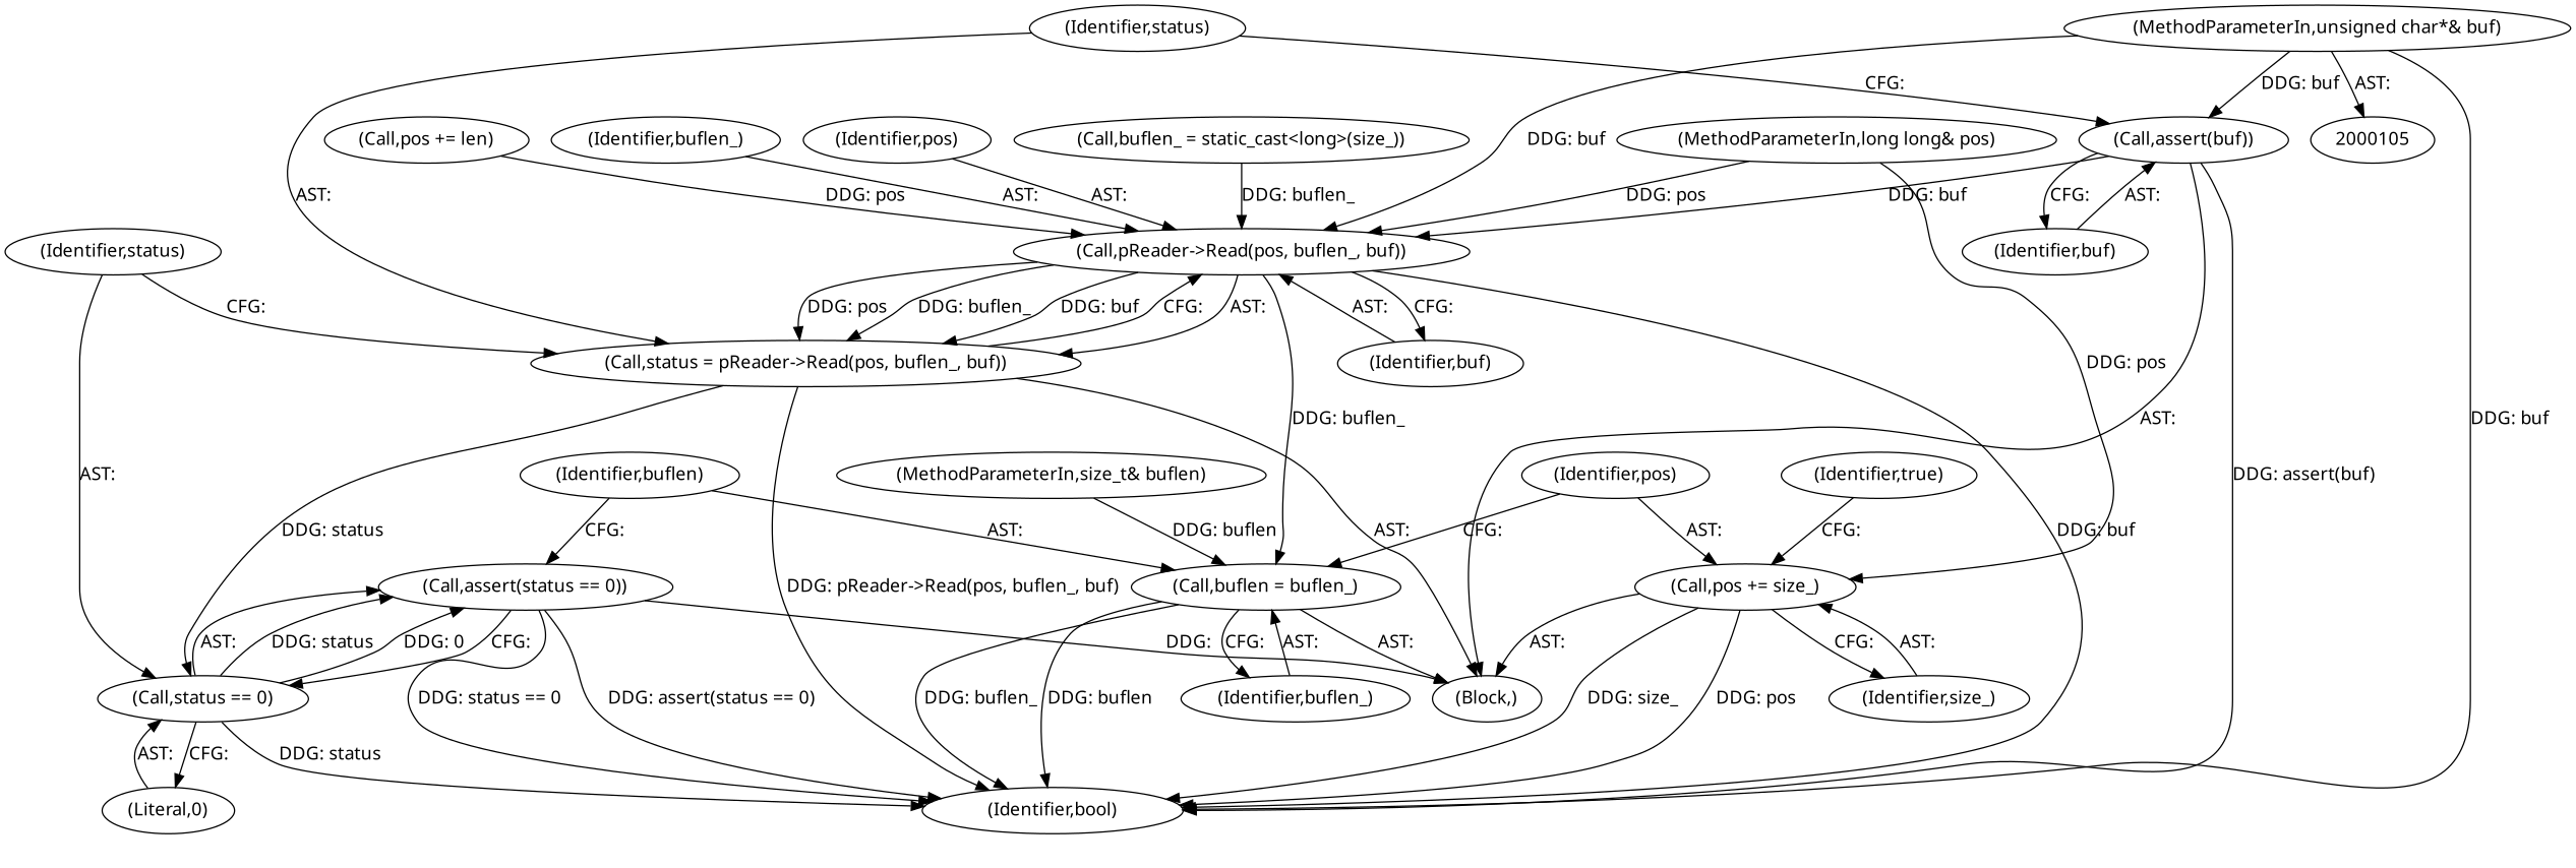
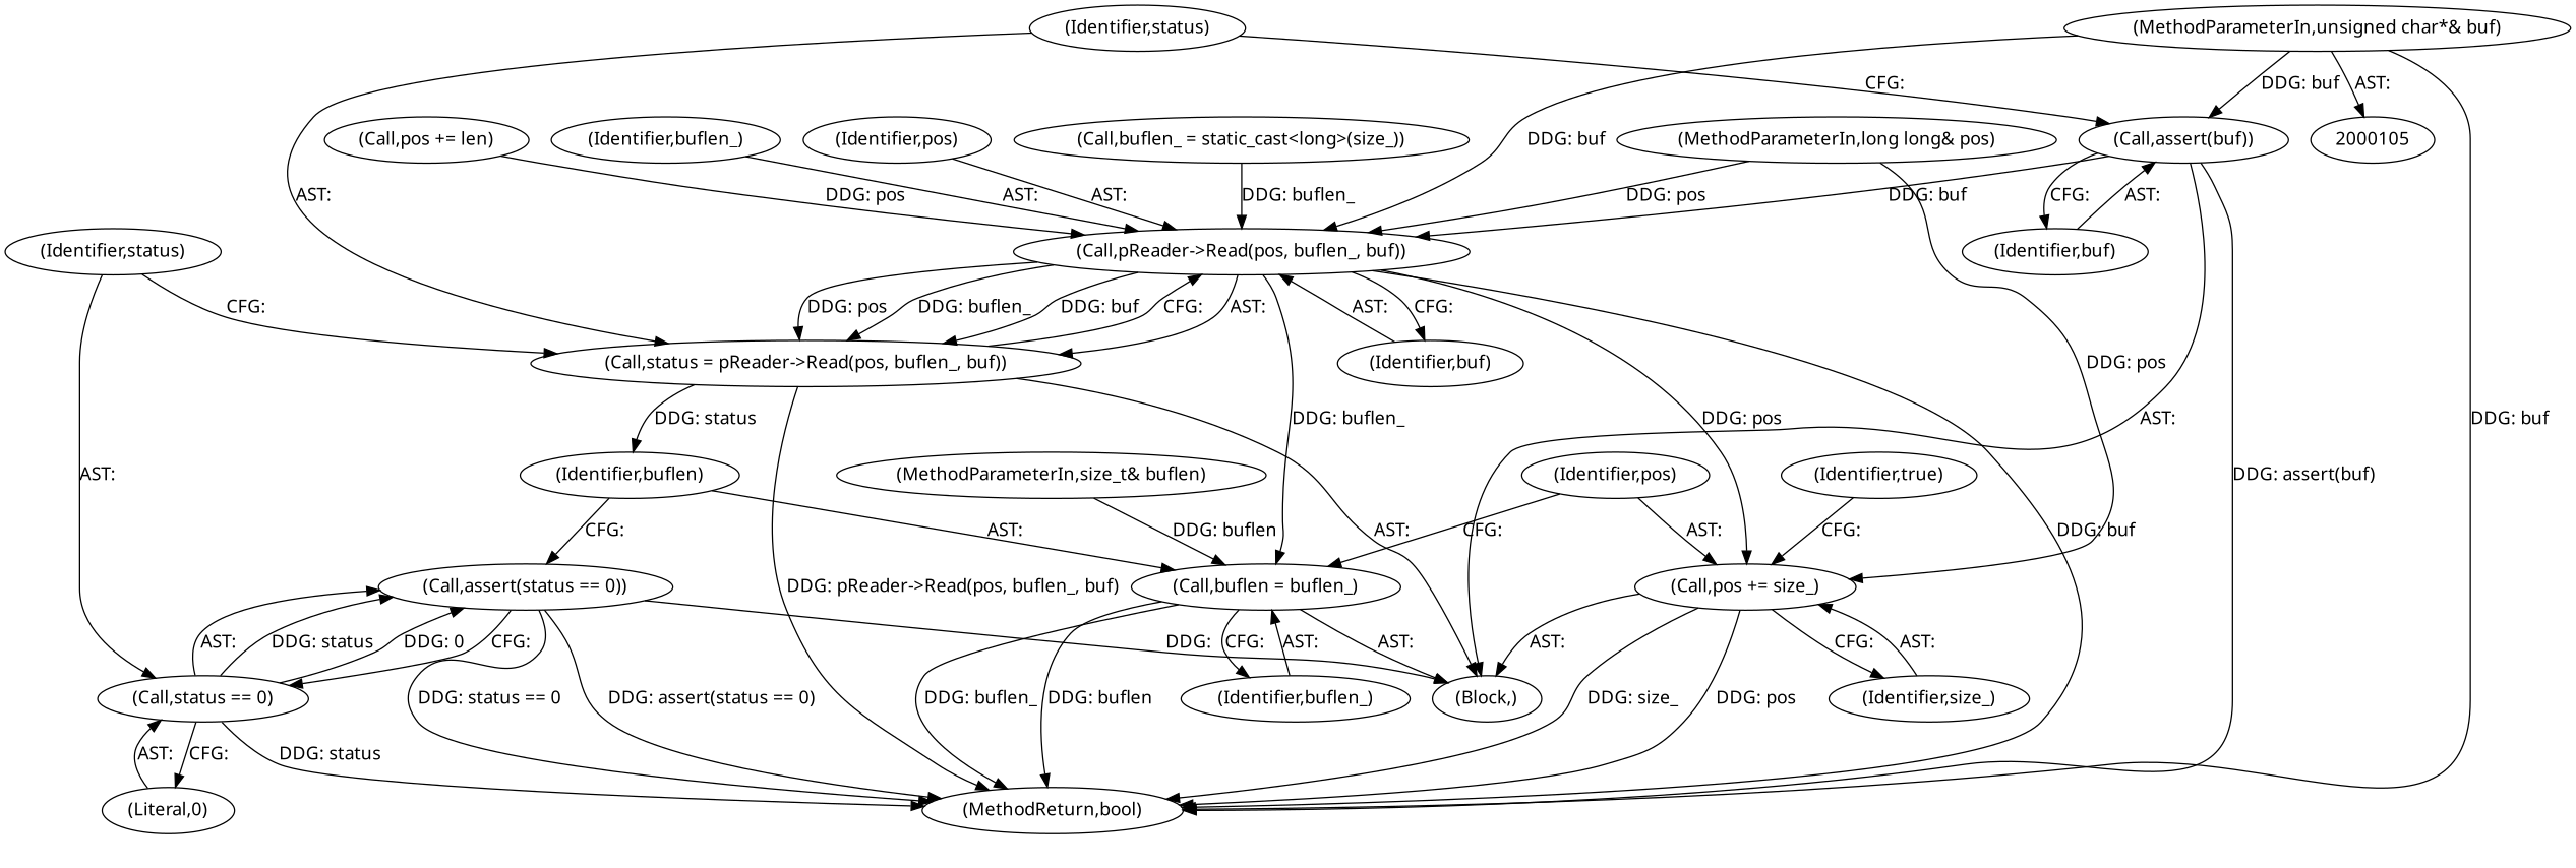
  digraph {
    fontname="Noto Sans"
    node [fontname="Noto Sans"]
    edge [fontname="Noto Sans"]
    n1 [label="(MethodParameterIn,unsigned char*& buf)"]
    n2 [label="(Call,assert(buf))"]
    n3 [label="(Call,pReader->Read(pos, buflen_, buf))"]
-   n4 [label="(Identifier,bool)"]
+   n4 [label="(MethodReturn,bool)"]
    n5 [label=2000105]
    n6 [label="(Block,)"]
    n7 [label="(Identifier,buf)"]
    n8 [label="(Call,status = pReader->Read(pos, buflen_, buf))"]
    n9 [label="(Call,buflen = buflen_)"]
    n10 [label="(Call,pos += size_)"]
    n11 [label="(Identifier,buf)"]
    n12 [label="(Call,status == 0)"]
    n13 [label="(Identifier,buflen_)"]
    n14 [label="(Identifier,size_)"]
    n15 [label="(Call,assert(status == 0))"]
    n16 [label="(Literal,0)"]
    n17 [label="(Identifier,true)"]
    n18 [label="(Identifier,buflen_)"]
    n19 [label="(Identifier,pos)"]
    n20 [label="(Identifier,buflen)"]
    n21 [label="(Identifier,status)"]
    n22 [label="(Call,buflen_ = static_cast<long>(size_))"]
    n23 [label="(MethodParameterIn,long long& pos)"]
    n24 [label="(Call,pos += len)"]
    n25 [label="(MethodParameterIn,size_t& buflen)"]
    n26 [label="(Identifier,pos)"]
    n27 [label="(Identifier,status)"]
    n1 -> n2 [label="DDG: buf"]
    n1 -> n3 [label="DDG: buf"]
    n1 -> n4 [label="DDG: buf"]
    n1 -> n5 [label="AST: "]
    n2 -> n3 [label="DDG: buf"]
    n2 -> n4 [label="DDG: assert(buf)"]
    n2 -> n6 [label="AST: "]
    n2 -> n7 [label="CFG: "]
    n3 -> n4 [label="DDG: buf"]
    n3 -> n8 [label="AST: "]
    n3 -> n8 [label="DDG: pos"]
    n3 -> n8 [label="DDG: buflen_"]
    n3 -> n8 [label="DDG: buf"]
    n3 -> n9 [label="DDG: buflen_"]
+   n3 -> n10 [label="DDG: pos"]
    n3 -> n11 [label="CFG: "]
    n7 -> n2 [label="AST: "]
    n8 -> n3 [label="CFG: "]
    n8 -> n4 [label="DDG: pReader->Read(pos, buflen_, buf)"]
    n8 -> n6 [label="AST: "]
-   n8 -> n12 [label="DDG: status"]
+   n8 -> n20 [label="DDG: status"]
    n9 -> n4 [label="DDG: buflen"]
    n9 -> n4 [label="DDG: buflen_"]
    n9 -> n6 [label="AST: "]
    n9 -> n13 [label="CFG: "]
    n10 -> n4 [label="DDG: pos"]
    n10 -> n4 [label="DDG: size_"]
    n10 -> n6 [label="AST: "]
    n10 -> n14 [label="CFG: "]
    n11 -> n3 [label="AST: "]
    n12 -> n4 [label="DDG: status"]
    n12 -> n15 [label="AST: "]
    n12 -> n15 [label="DDG: status"]
    n12 -> n15 [label="DDG: 0"]
    n12 -> n16 [label="CFG: "]
    n13 -> n9 [label="AST: "]
    n14 -> n10 [label="AST: "]
    n15 -> n4 [label="DDG: status == 0"]
    n15 -> n4 [label="DDG: assert(status == 0)"]
    n15 -> n6 [label="DDG: "]
    n15 -> n12 [label="CFG: "]
    n16 -> n12 [label="AST: "]
    n17 -> n10 [label="CFG: "]
    n18 -> n3 [label="AST: "]
    n19 -> n3 [label="AST: "]
    n20 -> n9 [label="AST: "]
    n20 -> n15 [label="CFG: "]
    n21 -> n2 [label="CFG: "]
    n21 -> n8 [label="AST: "]
    n22 -> n3 [label="DDG: buflen_"]
    n23 -> n3 [label="DDG: pos"]
    n23 -> n10 [label="DDG: pos"]
    n24 -> n3 [label="DDG: pos"]
    n25 -> n9 [label="DDG: buflen"]
    n26 -> n9 [label="CFG: "]
    n26 -> n10 [label="AST: "]
    n27 -> n8 [label="CFG: "]
    n27 -> n12 [label="AST: "]
  }
